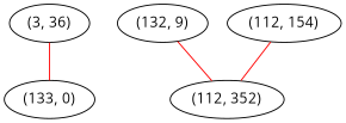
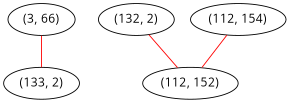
  graph {
    fontname="Open Sans"
    node [fontname="Open Sans"]
    edge [color=red fontname="Open Sans" weight=1]
-   "(3, 66)" [label="(3, 36)"]
-   "(133, 2)" [label="(133, 0)"]
-   "(132, 9)"
-   "(112, 152)" [label="(112, 352)"]
+   "(3, 66)"
+   "(133, 2)"
+   "(132, 9)" [label="(132, 2)"]
+   "(112, 152)"
    "(112, 154)"
    "(3, 66)" -- "(133, 2)"
    "(132, 9)" -- "(112, 152)"
    "(112, 154)" -- "(112, 152)"
  }
